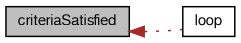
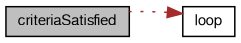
  digraph {
    rankdir=LR
    node [color=black fontname=FreeSans fontsize=10 shape=record]
    n1 [fillcolor=grey75 fontcolor=black height=0.2 label=criteriaSatisfied style=filled width=0.4]
    n2 [height=0.2 label=loop width=0.4]
-   n1 -> n2 [color=brown dir=back fontname=FreeSans fontsize=10 labelfontname=FreeSans labelfontsize=10 style=dotted]
+   n2 -> n1 [color=brown dir=back fontname=FreeSans fontsize=10 labelfontname=FreeSans labelfontsize=10 style=dotted]
  }
